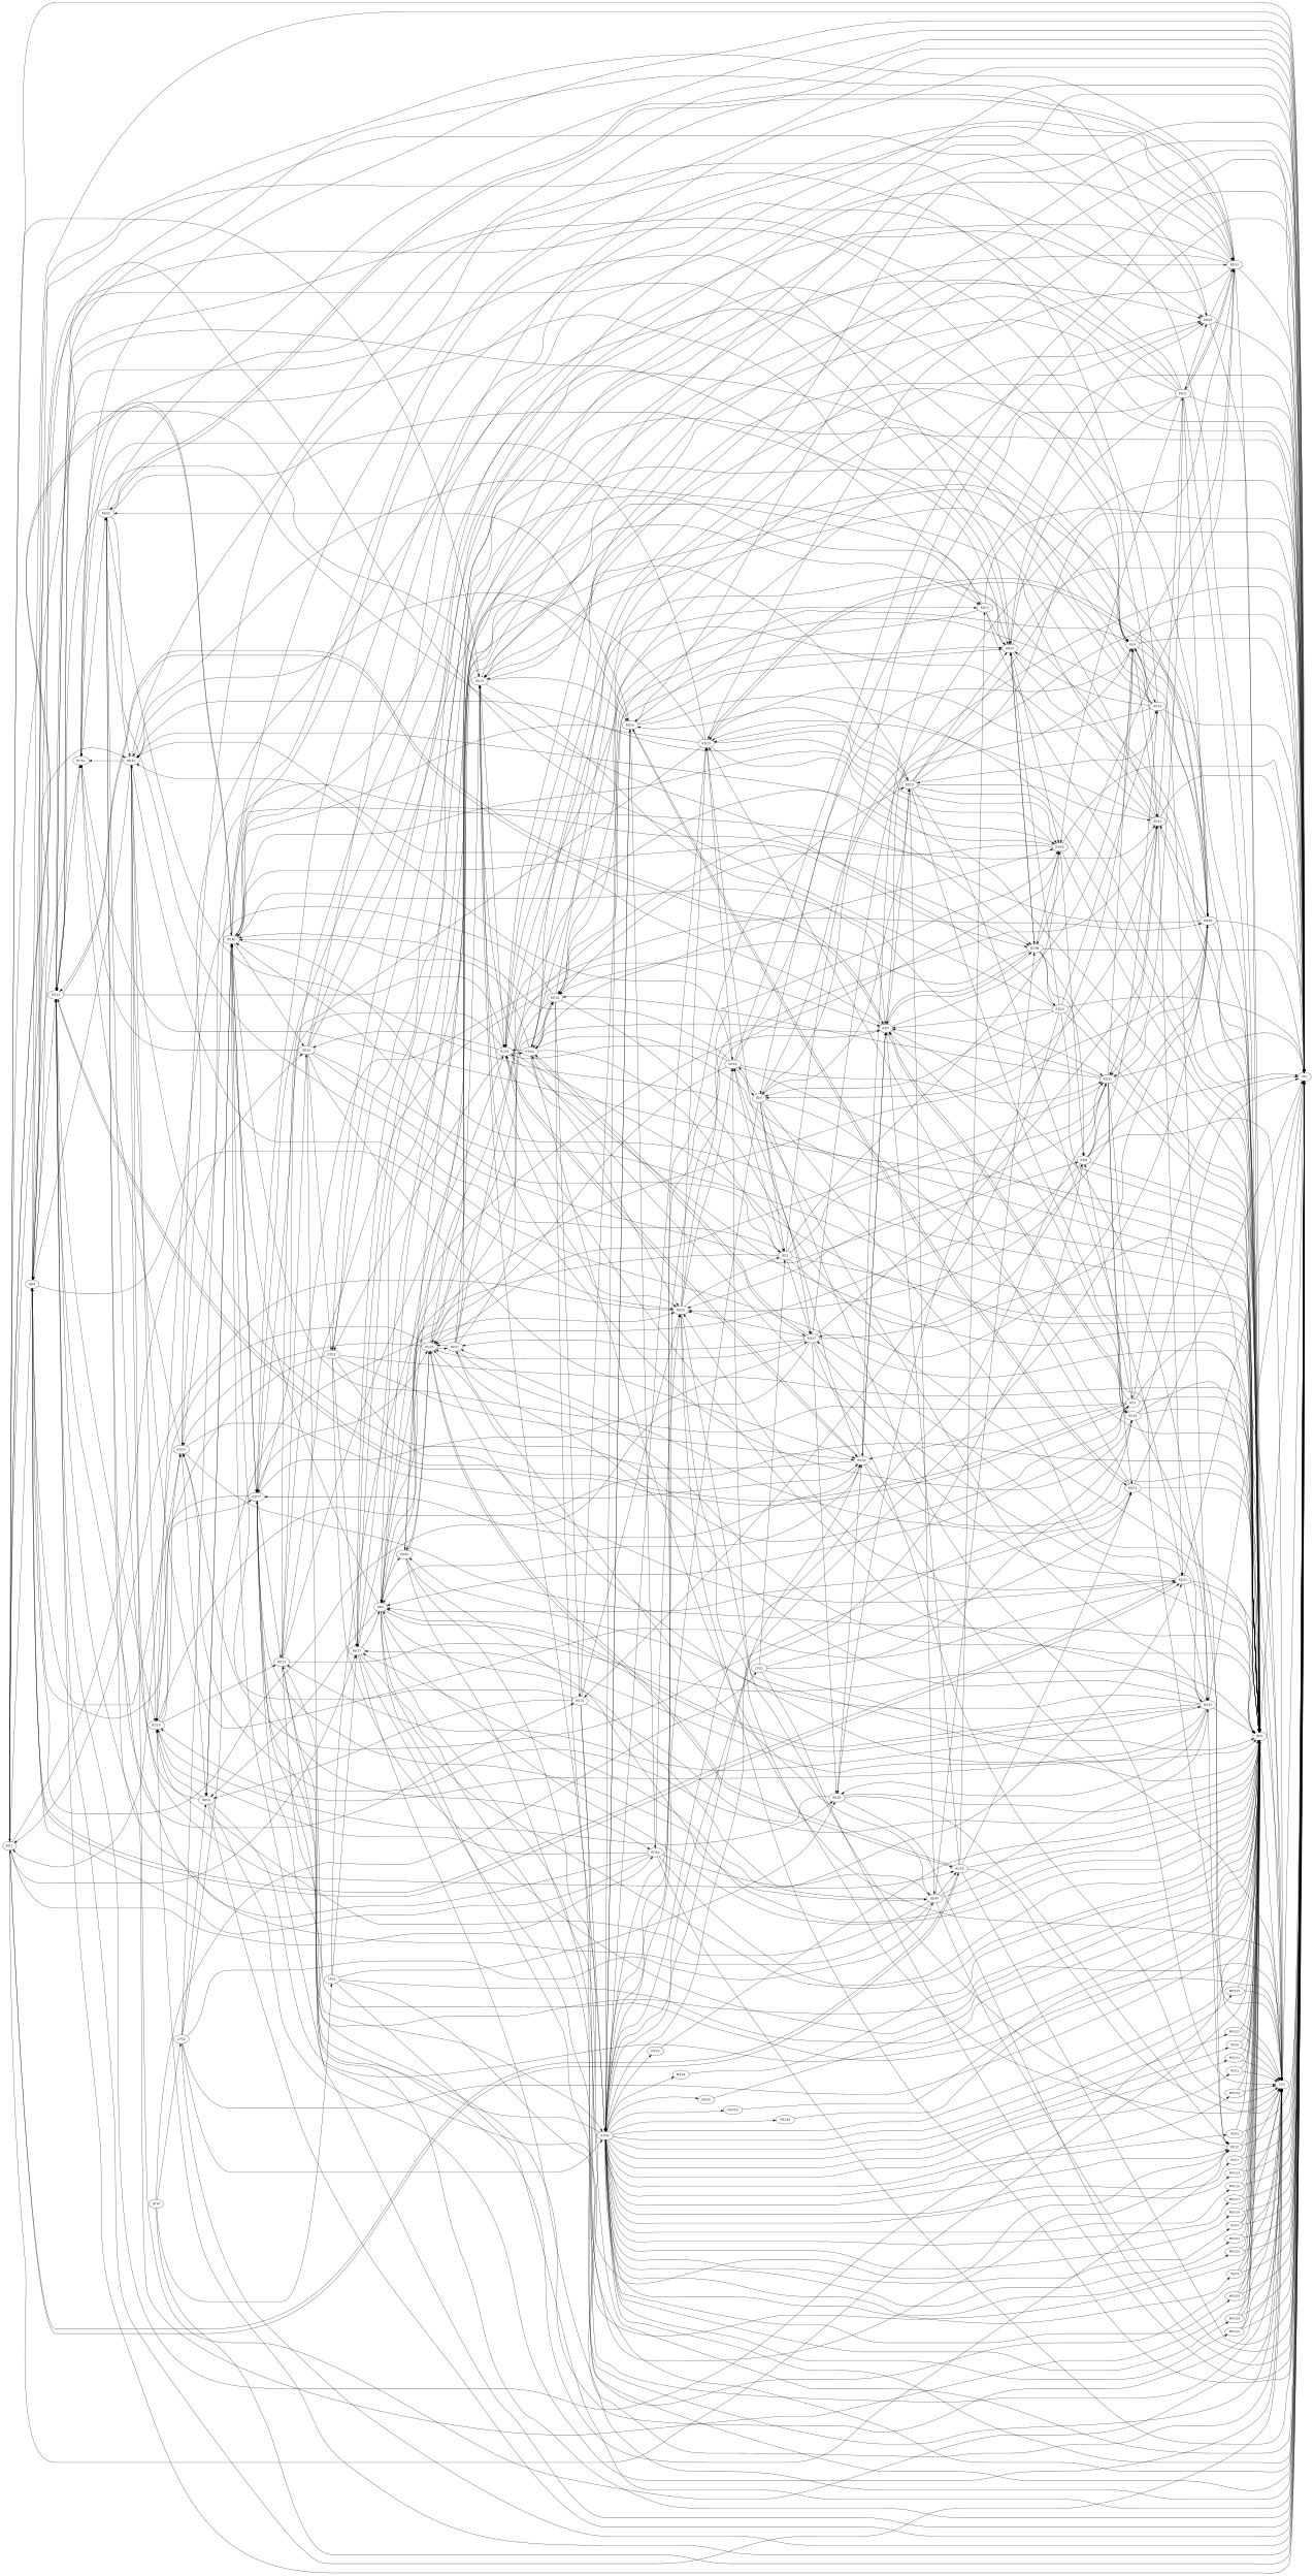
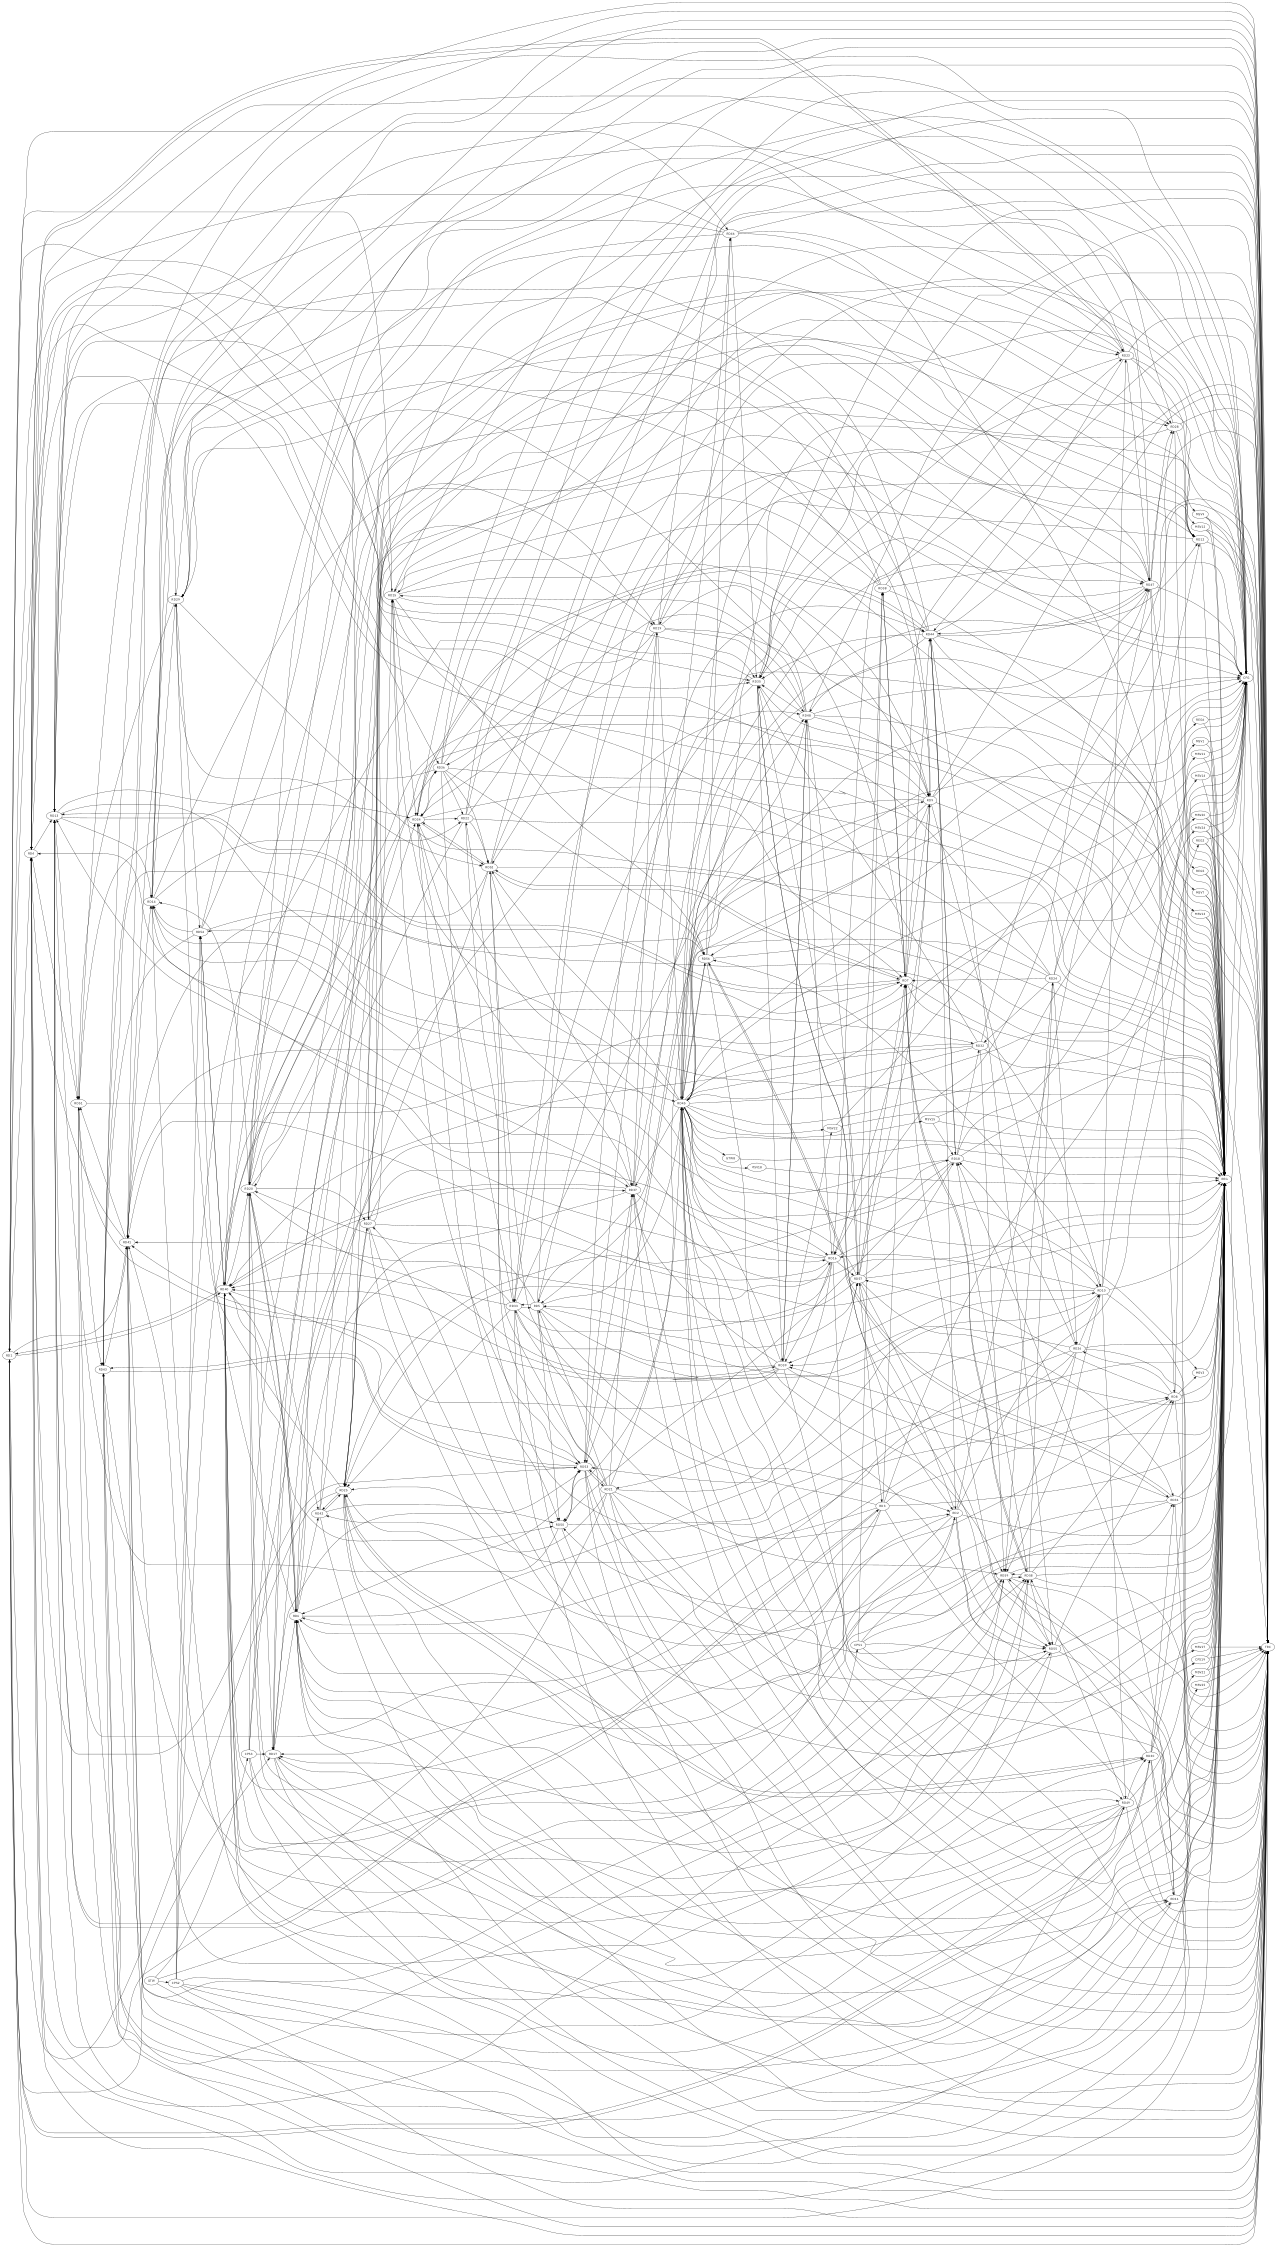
  strict digraph {
    fontname="IBM Plex Sans"
    rankdir=LR
    node [fontname="IBM Plex Sans"]
    edge [fontname="IBM Plex Sans"]
    n1 [label=RD1]
    n2 [label=RD4]
    n3 [label=RD15]
    n4 [label=RD17]
    n5 [label=RD30]
    n6 [label=RD36]
    n7 [label=RD40]
    n8 [label=RD41]
    n9 [label=RD46]
    n10 [label=REG]
    n11 [label=TRC]
    n12 [label=RD13]
    n13 [label=RD23]
    n14 [label=RD29]
    n15 [label=RD35]
    n16 [label=RD51]
    n17 [label=RD59]
    n18 [label=RD7]
    n19 [label=RD9]
    n20 [label=RD56]
    n21 [label=RD34]
    n22 [label=RD6]
    n23 [label=CFG]
    n24 [label=RD53]
    n25 [label=RD11]
    n26 [label=RD48]
    n27 [label=RD25]
    n28 [label=RD31]
    n29 [label=RD8]
    n30 [label=RD52]
    n31 [label=RD22]
    n32 [label=RD55]
    n33 [label=RD57]
    n34 [label=RD50]
    n35 [label=RD54]
    n36 [label=RD58]
-   n37 [label=RD77]
+   n37 [label=RD37]
    n38 [label=RD14]
    n39 [label=RD2]
    n40 [label=RD43]
    n41 [label=RD47]
    n42 [label=RD10]
    n43 [label=RD20]
    n44 [label=RD12]
    n45 [label=RD16]
    n46 [label=RD42]
    n47 [label=RD44]
    n48 [label=RD28]
    n49 [label=RD27]
    n50 [label=RD18]
    n51 [label=RD3]
    n52 [label=RD45]
    n53 [label=RD38]
    n54 [label=RD26]
    n55 [label=RD32]
    n56 [label=RD33]
    n57 [label=RD39]
    n58 [label=RD5]
    n59 [label=RD49]
    n60 [label=RD19]
    n61 [label=MSV1]
-   n62 [label=MSV2]
+   n62 [label=REG2]
    n63 [label=MSV3]
-   n64 [label=MSV4]
-   n65 [label=MSV5]
-   n66 [label=MSV6]
+   n65 [label=REG5]
+   n66 [label=REG6]
    n67 [label=MSV7]
-   n68 [label=MSV8]
+   n68 [label=GTW8]
    n69 [label=MSV9]
-   n70 [label=MSV10]
    n71 [label=MSV11]
    n72 [label=MSV12]
    n73 [label=MSV13]
    n74 [label=MSV14]
    n75 [label=MSV15]
-   n76 [label=MSV16]
    n77 [label=MSV17]
    n78 [label=MSV18]
-   n79 [label=MSV19]
+   n79 [label=CPS19]
    n80 [label=MSV20]
    n81 [label=MSV21]
    n82 [label=MSV22]
    n83 [label=MSV24]
    n84 [label=MSV25]
    n85 [label=RD21]
    n86 [label=RD24]
    n87 [label=CPS1]
    n88 [label=CPS2]
    n89 [label=CPS3]
    n90 [label=GTW]
    n1 -> n2
    n1 -> n3
    n1 -> n4
    n1 -> n5
    n1 -> n6
    n1 -> n7
    n1 -> n8
    n1 -> n9
    n1 -> n10
    n1 -> n11
    n2 -> n10
    n2 -> n11
    n2 -> n12
    n2 -> n13
    n2 -> n14
    n2 -> n15
    n2 -> n16
    n2 -> n17
    n3 -> n10
    n3 -> n11
    n3 -> n12
    n3 -> n15
    n3 -> n18
    n3 -> n19
    n3 -> n20
    n3 -> n21
    n4 -> n10
    n4 -> n11
    n4 -> n22
    n4 -> n23
    n4 -> n24
    n4 -> n25
    n4 -> n26
    n5 -> n1
    n5 -> n10
    n5 -> n11
    n5 -> n18
    n5 -> n23
    n5 -> n25
    n5 -> n27
    n5 -> n28
    n6 -> n10
    n6 -> n11
    n6 -> n16
    n6 -> n19
    n6 -> n20
    n6 -> n23
    n6 -> n29
    n6 -> n30
    n6 -> n31
    n7 -> n1
    n7 -> n6
    n7 -> n10
    n7 -> n11
    n7 -> n23
    n7 -> n24
    n7 -> n32
-   n7 -> n33
+   n7 -> n43
    n7 -> n34
    n7 -> n35
    n7 -> n36
    n7 -> n37
    n8 -> n2
    n8 -> n5
    n8 -> n10
    n8 -> n11
    n8 -> n13
    n8 -> n16
    n8 -> n23
    n8 -> n36
    n8 -> n38
    n9 -> n2
    n9 -> n10
    n9 -> n11
    n9 -> n12
    n9 -> n13
    n9 -> n15
    n9 -> n38
    n10 -> n23
    n11 -> n10
    n12 -> n10
    n12 -> n11
    n12 -> n16
    n12 -> n18
    n12 -> n21
    n12 -> n23
    n12 -> n38
    n12 -> n51
    n12 -> n55
    n13 -> n2
    n13 -> n10
    n13 -> n11
    n13 -> n15
    n13 -> n23
    n13 -> n41
    n13 -> n43
    n13 -> n47
    n14 -> n10
    n14 -> n11
    n14 -> n16
    n14 -> n19
    n14 -> n30
    n14 -> n35
    n15 -> n1
    n15 -> n10
    n15 -> n11
    n15 -> n23
    n15 -> n32
    n15 -> n39
    n15 -> n56
    n15 -> n57
    n16 -> n10
    n16 -> n11
    n16 -> n40
    n16 -> n45
    n17 -> n4
    n17 -> n10
    n17 -> n11
    n17 -> n16
    n17 -> n32
    n17 -> n34
    n17 -> n36
    n18 -> n8
    n18 -> n10
    n18 -> n11
    n18 -> n12
    n18 -> n19
    n18 -> n30
    n18 -> n36
    n18 -> n42
    n18 -> n47
    n18 -> n53
    n19 -> n2
    n19 -> n7
    n19 -> n10
    n19 -> n11
    n19 -> n20
    n19 -> n24
    n19 -> n43
    n19 -> n45
    n19 -> n48
    n19 -> n54
    n19 -> n58
    n20 -> n9
    n20 -> n10
    n20 -> n11
    n20 -> n17
    n20 -> n28
    n20 -> n40
    n20 -> n52
    n21 -> n6
    n21 -> n10
    n21 -> n11
    n21 -> n30
    n21 -> n31
    n21 -> n34
    n21 -> n37
    n21 -> n47
    n22 -> n7
    n22 -> n10
    n22 -> n11
    n22 -> n35
    n22 -> n42
    n22 -> n43
    n22 -> n44
    n22 -> n45
    n22 -> n46
    n23 -> n11
    n24 -> n2
    n24 -> n3
    n24 -> n10
    n24 -> n11
    n24 -> n22
    n24 -> n36
    n24 -> n37
    n24 -> n40
    n24 -> n47
    n24 -> n85
    n25 -> n10
    n25 -> n11
    n25 -> n12
    n25 -> n17
    n25 -> n50
    n26 -> n3
    n26 -> n10
    n26 -> n11
    n26 -> n14
    n26 -> n15
    n26 -> n19
    n26 -> n21
    n26 -> n33
    n26 -> n41
    n26 -> n45
    n26 -> n57
    n27 -> n1
    n27 -> n5
    n27 -> n10
    n27 -> n11
    n27 -> n14
    n27 -> n25
    n27 -> n46
    n27 -> n49
    n28 -> n10
    n28 -> n11
    n28 -> n20
    n28 -> n22
    n28 -> n23
    n28 -> n49
    n28 -> n57
    n29 -> n10
    n29 -> n11
    n29 -> n23
    n29 -> n27
    n29 -> n33
-   n29 -> n52
+   n29 -> n63
    n29 -> n54
    n30 -> n8
    n30 -> n10
    n30 -> n11
    n30 -> n18
    n30 -> n21
    n30 -> n22
    n30 -> n23
    n30 -> n37
    n30 -> n56
    n31 -> n4
    n31 -> n10
    n31 -> n11
    n31 -> n13
    n31 -> n23
    n31 -> n24
    n31 -> n30
-   n31 -> n38
+   n38 -> n31
    n32 -> n8
    n32 -> n10
    n32 -> n11
    n32 -> n22
    n32 -> n29
-   n32 -> n50
+   n75 -> n50
    n33 -> n10
    n33 -> n11
    n33 -> n15
    n33 -> n18
    n33 -> n19
    n33 -> n27
    n33 -> n28
    n33 -> n50
    n33 -> n51
    n33 -> n52
    n33 -> n53
    n34 -> n10
    n34 -> n11
    n34 -> n12
    n34 -> n24
    n35 -> n7
    n35 -> n10
    n35 -> n11
    n35 -> n23
    n35 -> n38
    n35 -> n40
    n36 -> n10
    n36 -> n11
    n36 -> n17
    n36 -> n18
    n36 -> n29
    n36 -> n32
    n36 -> n50
    n36 -> n86
    n37 -> n2
    n37 -> n7
    n37 -> n9
    n37 -> n10
    n37 -> n11
    n37 -> n27
    n37 -> n41
    n37 -> n59
    n37 -> n60
    n38 -> n10
    n38 -> n11
    n38 -> n14
    n38 -> n37
    n38 -> n48
    n38 -> n60
    n39 -> n7
    n39 -> n10
    n39 -> n11
    n39 -> n22
    n39 -> n23
    n39 -> n32
    n39 -> n33
    n39 -> n40
    n39 -> n41
    n40 -> n8
    n40 -> n10
    n40 -> n11
    n40 -> n17
    n40 -> n23
    n40 -> n24
    n41 -> n2
    n41 -> n10
    n41 -> n11
    n41 -> n15
    n41 -> n23
    n41 -> n27
    n41 -> n29
    n41 -> n45
    n41 -> n47
    n41 -> n48
    n41 -> n49
    n42 -> n10
    n42 -> n11
    n42 -> n13
    n42 -> n17
    n42 -> n20
    n42 -> n23
    n42 -> n24
    n42 -> n45
    n42 -> n57
    n42 -> n59
    n43 -> n4
    n43 -> n10
    n43 -> n11
    n43 -> n21
    n43 -> n22
    n43 -> n38
    n43 -> n44
    n43 -> n46
    n43 -> n48
    n43 -> n49
    n43 -> n57
    n43 -> n60
-   n54 -> n3
+   n44 -> n3
    n44 -> n10
    n44 -> n11
    n44 -> n56
    n44 -> n60
    n45 -> n8
    n45 -> n10
    n45 -> n11
    n45 -> n12
    n45 -> n13
    n45 -> n21
    n45 -> n33
    n45 -> n57
    n45 -> n58
    n45 -> n85
-   n46 -> n10
+   n46 -> n41
    n46 -> n11
    n46 -> n27
    n46 -> n34
    n46 -> n44
    n47 -> n7
    n47 -> n10
    n47 -> n11
    n47 -> n15
    n47 -> n21
    n47 -> n23
    n47 -> n26
    n47 -> n32
    n47 -> n39
+   n47 -> n40
    n47 -> n41
    n47 -> n50
    n48 -> n10
    n48 -> n11
    n48 -> n14
    n48 -> n30
    n48 -> n44
    n49 -> n3
    n49 -> n10
    n49 -> n11
-   n22 -> n23
+   n49 -> n23
    n49 -> n25
    n49 -> n27
    n49 -> n50
    n49 -> n59
    n50 -> n10
    n50 -> n11
    n50 -> n23
    n50 -> n27
    n50 -> n34
    n50 -> n38
    n50 -> n47
    n50 -> n55
    n51 -> n7
    n51 -> n10
    n51 -> n11
    n51 -> n12
    n51 -> n18
    n51 -> n22
    n51 -> n23
    n51 -> n27
    n51 -> n29
    n51 -> n30
    n52 -> n3
    n52 -> n10
    n52 -> n11
    n52 -> n20
    n52 -> n26
    n52 -> n30
    n52 -> n32
    n52 -> n34
    n52 -> n37
    n52 -> n42
    n52 -> n44
    n52 -> n45
    n52 -> n61
    n52 -> n62
    n52 -> n63
-   n52 -> n64
    n52 -> n65
    n52 -> n66
    n52 -> n67
    n52 -> n68
    n52 -> n69
-   n52 -> n70
    n52 -> n71
    n52 -> n72
    n52 -> n73
    n52 -> n74
    n52 -> n75
-   n52 -> n76
    n52 -> n77
    n52 -> n78
    n52 -> n79
    n52 -> n80
    n52 -> n81
    n52 -> n82
    n52 -> n83
    n52 -> n84
    n53 -> n3
    n53 -> n10
    n53 -> n11
    n53 -> n14
    n53 -> n18
    n53 -> n23
    n53 -> n43
    n54 -> n4
    n54 -> n10
    n54 -> n11
    n54 -> n12
    n54 -> n17
    n54 -> n22
    n54 -> n42
    n54 -> n50
    n54 -> n57
    n55 -> n7
    n55 -> n10
    n55 -> n11
    n55 -> n15
    n55 -> n17
    n55 -> n35
    n55 -> n52
    n56 -> n7
    n56 -> n8
    n56 -> n10
    n56 -> n11
    n56 -> n19
    n56 -> n21
    n56 -> n27
    n56 -> n33
    n56 -> n39
    n56 -> n58
    n57 -> n7
    n57 -> n8
    n57 -> n10
    n57 -> n11
    n57 -> n16
    n57 -> n26
-   n57 -> n32
+   n57 -> n82
    n57 -> n37
    n57 -> n52
    n57 -> n56
    n58 -> n10
    n58 -> n11
    n58 -> n23
-   n85 -> n34
+   n58 -> n34
    n58 -> n39
    n58 -> n41
    n58 -> n42
    n58 -> n43
    n58 -> n52
    n58 -> n56
    n59 -> n4
    n59 -> n5
    n59 -> n10
    n59 -> n11
    n59 -> n22
    n59 -> n36
    n59 -> n38
    n59 -> n40
    n59 -> n43
    n60 -> n6
    n60 -> n10
    n60 -> n11
    n60 -> n18
    n60 -> n21
    n60 -> n23
    n60 -> n24
    n60 -> n26
    n60 -> n52
    n61 -> n10
    n61 -> n23
    n62 -> n10
    n62 -> n11
    n62 -> n23
    n63 -> n10
-   n64 -> n10
    n65 -> n10
    n65 -> n11
    n66 -> n10
    n66 -> n23
    n67 -> n10
    n67 -> n11
    n68 -> n10
    n69 -> n10
    n69 -> n11
    n69 -> n23
-   n70 -> n10
    n71 -> n10
    n71 -> n23
    n72 -> n10
    n72 -> n11
    n72 -> n23
    n73 -> n10
    n73 -> n11
    n74 -> n10
    n74 -> n23
    n75 -> n10
    n75 -> n23
-   n76 -> n10
-   n76 -> n11
    n77 -> n10
    n77 -> n11
    n78 -> n10
    n79 -> n10
    n79 -> n11
    n80 -> n10
    n80 -> n11
    n80 -> n23
    n81 -> n10
    n81 -> n11
    n82 -> n10
    n82 -> n23
    n83 -> n10
    n83 -> n11
    n83 -> n23
    n84 -> n10
    n84 -> n11
    n85 -> n2
    n85 -> n10
    n85 -> n11
    n85 -> n17
    n85 -> n24
    n85 -> n26
    n85 -> n31
    n85 -> n32
    n85 -> n33
    n85 -> n37
    n85 -> n46
    n85 -> n58
    n86 -> n1
    n86 -> n10
    n86 -> n11
    n86 -> n12
    n86 -> n17
    n86 -> n18
    n86 -> n44
    n86 -> n54
    n86 -> n55
    n86 -> n58
    n87 -> n10
    n87 -> n11
    n87 -> n28
    n87 -> n39
    n87 -> n53
    n88 -> n10
    n88 -> n11
    n88 -> n15
    n88 -> n35
    n88 -> n36
    n88 -> n52
    n88 -> n59
    n89 -> n4
    n89 -> n10
    n89 -> n11
    n89 -> n18
    n89 -> n23
    n89 -> n48
    n90 -> n11
    n90 -> n87
    n90 -> n88
    n90 -> n89
  }
